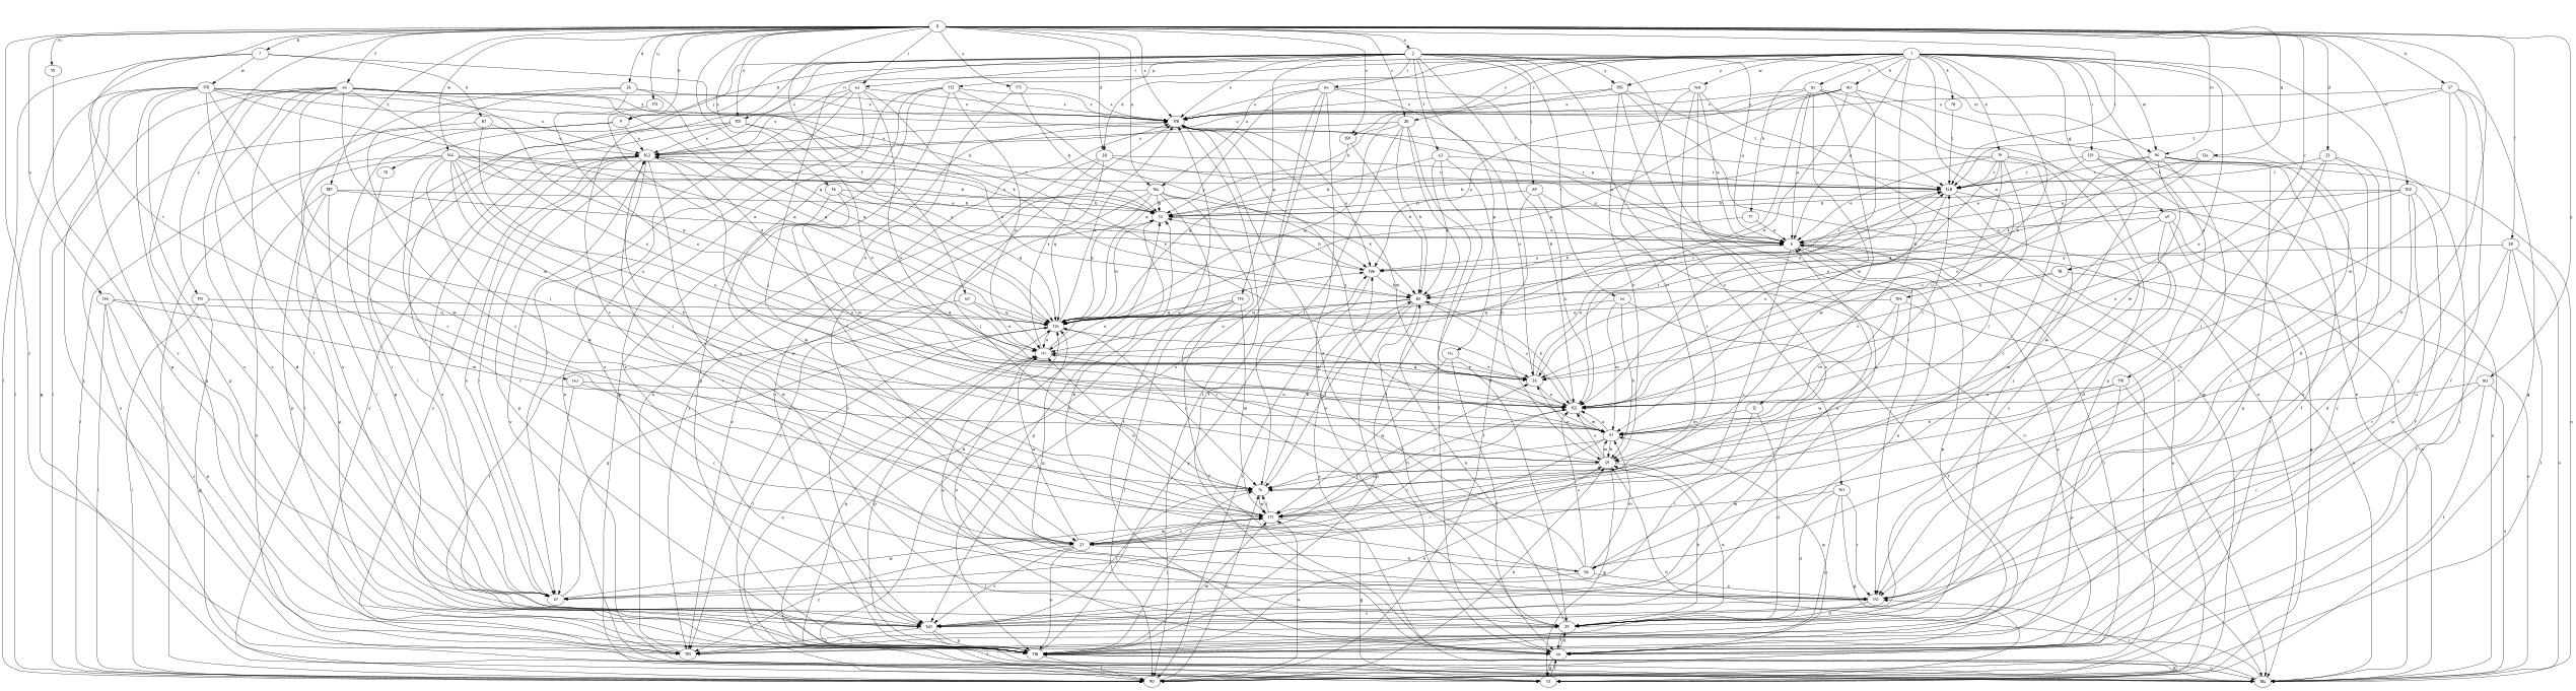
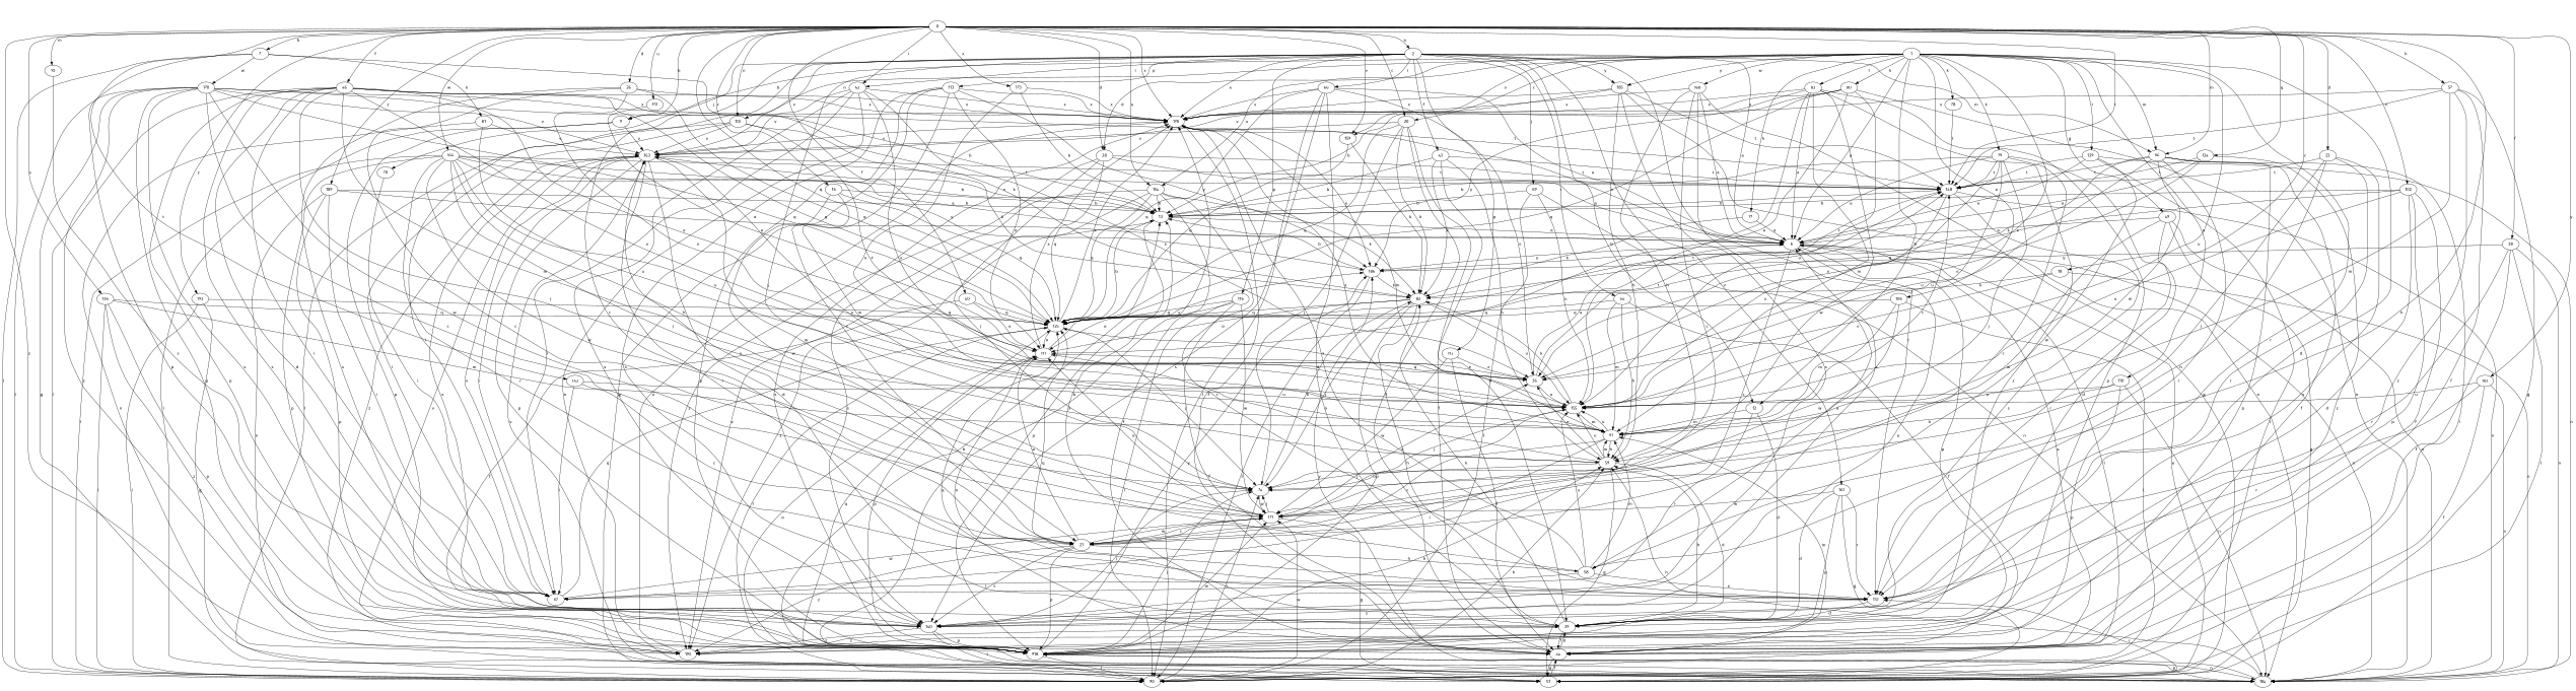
  strict digraph {
    fontname="Fira Sans"
    node [fontname="Fira Sans"]
    edge [fontname="Fira Sans"]
    0
    2
    7
    9
    16
    18
    20
    23
    26
    28
    38
    40
    n13 [label=46]
    57
    58
    62
    92
    96
    102
    103
    124
    125
    136
    143
    148
    151
    154
    159
    166
    173
    178
    183
    189
    192
    193
    6
    12
    132
    185
    21
    43
    64
    66
    67
    69
    70
    74
    112
    113
    116
    162
    163
    90
-   118
+   118 [label=918]
    81
    82
    170
    97
    13
    171
    36
    104
    29
    44
    140
    186
    111
    51
    155
    59
    1
    49
    77
    78
    79
    80
    83
    106
    110
    129
    168
    0 -> 2 [label=a]
    0 -> 7 [label=b]
    0 -> 9 [label=b]
    0 -> 16 [label=c]
    0 -> 18 [label=c]
    0 -> 20 [label=c]
    0 -> 23 [label=d]
    0 -> 26 [label=d]
    0 -> 28 [label=d]
    0 -> 38 [label=f]
    0 -> 40 [label=f]
    0 -> n13 [label=f]
    0 -> 57 [label=h]
    0 -> 58 [label=h]
    0 -> 62 [label=i]
    0 -> 92 [label=m]
    0 -> 96 [label=m]
    0 -> 102 [label=n]
    0 -> 103 [label=n]
    0 -> 124 [label=q]
    0 -> 125 [label=q]
    0 -> 136 [label=s]
    0 -> 143 [label=t]
    0 -> 148 [label=t]
    0 -> 151 [label=u]
    0 -> 154 [label=u]
    0 -> 159 [label=v]
    0 -> 166 [label=w]
    0 -> 173 [label=x]
    0 -> 178 [label=x]
    0 -> 183 [label=y]
    0 -> 189 [label=z]
    0 -> 192 [label=z]
    0 -> 193 [label=z]
    2 -> 62 [label=i]
    2 -> 96 [label=m]
    2 -> 178 [label=x]
    2 -> 6 [label=a]
-   2 -> 155 [label=b]
+   2 -> 12 [label=b]
    2 -> 132 [label=r]
    2 -> 185 [label=y]
    2 -> 21 [label=c]
    2 -> 43 [label=f]
    2 -> 64 [label=i]
    2 -> 66 [label=i]
    2 -> 67 [label=i]
    2 -> 69 [label=j]
    2 -> 70 [label=j]
    2 -> 74 [label=j]
    2 -> 112 [label=p]
    2 -> 113 [label=p]
    2 -> 116 [label=p]
    2 -> 162 [label=v]
    2 -> 163 [label=v]
    7 -> 90 [label=l]
    7 -> 118 [label=p]
    7 -> 81 [label=k]
    7 -> 82 [label=k]
    7 -> 170 [label=w]
    9 -> 163 [label=v]
    9 -> 90 [label=l]
    9 -> 118 [label=p]
    16 -> 125 [label=q]
    16 -> 97 [label=m]
    16 -> 13 [label=b]
    16 -> 171 [label=w]
    18 -> 82 [label=k]
    18 -> 36 [label=e]
    18 -> 104 [label=n]
    20 -> 125 [label=q]
    20 -> 74 [label=j]
    20 -> 163 [label=v]
    20 -> 82 [label=k]
    20 -> 29 [label=d]
    20 -> 44 [label=f]
    23 -> 58 [label=h]
    23 -> 148 [label=t]
    23 -> 132 [label=r]
    23 -> 74 [label=j]
    23 -> 140 [label=s]
    26 -> 125 [label=q]
    26 -> 178 [label=x]
    26 -> 21 [label=c]
    26 -> 36 [label=e]
    26 -> 140 [label=s]
    28 -> 125 [label=q]
    28 -> 148 [label=t]
    28 -> 193 [label=z]
    28 -> 6 [label=a]
    28 -> 74 [label=j]
    38 -> 132 [label=r]
    38 -> 90 [label=l]
    38 -> 104 [label=n]
    38 -> 44 [label=f]
    38 -> 186 [label=y]
    40 -> 125 [label=q]
    40 -> 44 [label=f]
    40 -> 111 [label=o]
    n13 -> 125 [label=q]
    n13 -> 178 [label=x]
    n13 -> 67 [label=i]
    n13 -> 74 [label=j]
    n13 -> 90 [label=l]
    n13 -> 118 [label=p]
    n13 -> 97 [label=m]
    n13 -> 13 [label=b]
    n13 -> 36 [label=e]
    n13 -> 29 [label=d]
    n13 -> 140 [label=s]
    n13 -> 111 [label=o]
    57 -> 148 [label=t]
    57 -> 178 [label=x]
    57 -> 193 [label=z]
    57 -> 97 [label=m]
    57 -> 44 [label=f]
    57 -> 51 [label=g]
    58 -> 178 [label=x]
    58 -> 6 [label=a]
    58 -> 132 [label=e]
    58 -> 67 [label=i]
    58 -> 97 [label=m]
    58 -> 13 [label=b]
    58 -> 155 [label=u]
    62 -> 178 [label=x]
    62 -> 67 [label=i]
    62 -> 163 [label=v]
    62 -> 36 [label=e]
    62 -> 104 [label=n]
    62 -> 140 [label=s]
    62 -> 155 [label=u]
    92 -> 140 [label=s]
    96 -> 148 [label=t]
    96 -> 132 [label=r]
    96 -> 90 [label=l]
    96 -> 118 [label=p]
    96 -> 82 [label=k]
    96 -> 97 [label=m]
    96 -> 44 [label=f]
    96 -> 155 [label=u]
    102 -> 125 [label=q]
    102 -> 118 [label=p]
    102 -> 13 [label=b]
    102 -> 29 [label=d]
    102 -> 44 [label=f]
    102 -> 155 [label=u]
    103 -> 67 [label=i]
    103 -> 163 [label=v]
    103 -> 90 [label=l]
    103 -> 82 [label=k]
    103 -> 36 [label=e]
    124 -> 148 [label=t]
    124 -> 193 [label=z]
    124 -> 6 [label=a]
    124 -> 36 [label=e]
    125 -> 148 [label=t]
    125 -> 178 [label=x]
    125 -> 74 [label=j]
    125 -> 90 [label=l]
    125 -> 13 [label=b]
    125 -> 111 [label=o]
    136 -> 125 [label=q]
    136 -> 193 [label=z]
    136 -> 90 [label=l]
    136 -> 118 [label=p]
    136 -> 97 [label=m]
    143 -> 21 [label=c]
    143 -> 67 [label=i]
    143 -> 155 [label=u]
    148 -> 13 [label=b]
    148 -> 104 [label=n]
    148 -> 140 [label=s]
    148 -> 155 [label=u]
    151 -> 111 [label=o]
    154 -> 125 [label=q]
    154 -> 193 [label=z]
    154 -> 132 [label=r]
    154 -> 82 [label=k]
    154 -> 13 [label=b]
    154 -> 44 [label=f]
    154 -> 140 [label=s]
    159 -> 125 [label=q]
    159 -> 82 [label=k]
    166 -> 148 [label=t]
    166 -> 6 [label=a]
    166 -> 132 [label=r]
    166 -> 74 [label=j]
    166 -> 90 [label=l]
    166 -> 118 [label=p]
    166 -> 13 [label=b]
    166 -> 171 [label=w]
    166 -> 186 [label=y]
    166 -> 155 [label=u]
    166 -> 59 [label=h]
    173 -> 178 [label=x]
    173 -> 13 [label=b]
    173 -> 155 [label=u]
    178 -> 163 [label=v]
    178 -> 97 [label=m]
    178 -> 44 [label=f]
    178 -> 186 [label=y]
    183 -> 132 [label=r]
    183 -> 104 [label=n]
    183 -> 44 [label=f]
    183 -> 155 [label=u]
    189 -> 6 [label=a]
    189 -> 67 [label=i]
    189 -> 118 [label=p]
    189 -> 13 [label=b]
    189 -> 104 [label=n]
    192 -> 125 [label=q]
    192 -> 90 [label=l]
    192 -> 51 [label=g]
    193 -> 178 [label=x]
    193 -> 163 [label=v]
    6 -> 178 [label=x]
    6 -> 21 [label=c]
    6 -> 90 [label=l]
    6 -> 118 [label=p]
    6 -> 104 [label=n]
    6 -> 186 [label=y]
    12 -> 67 [label=i]
    12 -> 97 [label=m]
    12 -> 29 [label=d]
    132 -> 125 [label=q]
    132 -> 29 [label=d]
    132 -> 140 [label=s]
    185 -> 148 [label=t]
    185 -> 178 [label=x]
    185 -> 13 [label=b]
    185 -> 104 [label=n]
    185 -> 140 [label=s]
    185 -> 59 [label=h]
    21 -> 58 [label=h]
    21 -> 193 [label=z]
    21 -> 163 [label=v]
    21 -> 118 [label=p]
    21 -> 171 [label=w]
    21 -> 140 [label=s]
    21 -> 111 [label=o]
    21 -> 155 [label=u]
    43 -> 148 [label=t]
    43 -> 82 [label=k]
    43 -> 13 [label=b]
    43 -> 44 [label=f]
    43 -> 59 [label=h]
    64 -> 125 [label=q]
    64 -> 97 [label=m]
    64 -> 44 [label=f]
    64 -> 59 [label=h]
    66 -> 125 [label=q]
    66 -> 178 [label=x]
    66 -> 6 [label=a]
    66 -> 90 [label=l]
    66 -> 36 [label=e]
    66 -> 29 [label=d]
    66 -> 140 [label=s]
    67 -> 125 [label=q]
    67 -> 163 [label=v]
    67 -> 171 [label=w]
    69 -> 90 [label=l]
    69 -> 13 [label=b]
    69 -> 104 [label=n]
    69 -> 155 [label=u]
    70 -> 67 [label=i]
    74 -> 82 [label=k]
    74 -> 171 [label=w]
    112 -> 171 [label=w]
    112 -> 36 [label=e]
    112 -> 44 [label=f]
    113 -> 178 [label=x]
    113 -> 21 [label=c]
    113 -> 118 [label=p]
    113 -> 140 [label=s]
    113 -> 186 [label=y]
    113 -> 111 [label=o]
    113 -> 51 [label=g]
    116 -> 125 [label=q]
    116 -> 90 [label=l]
    116 -> 171 [label=w]
    116 -> 44 [label=f]
    116 -> 111 [label=o]
    162 -> 132 [label=r]
    162 -> 118 [label=p]
    162 -> 171 [label=w]
    162 -> 29 [label=d]
    162 -> 51 [label=g]
    163 -> 148 [label=t]
    163 -> 193 [label=z]
    163 -> 132 [label=r]
    163 -> 67 [label=i]
    163 -> 118 [label=p]
    163 -> 171 [label=w]
    163 -> 29 [label=d]
    163 -> 140 [label=s]
    90 -> 74 [label=j]
    90 -> 171 [label=w]
    90 -> 59 [label=h]
    118 -> 178 [label=x]
    118 -> 74 [label=j]
    118 -> 90 [label=l]
    118 -> 171 [label=w]
    118 -> 104 [label=n]
    118 -> 186 [label=y]
    118 -> 59 [label=h]
    81 -> 163 [label=v]
    81 -> 104 [label=n]
    81 -> 155 [label=u]
    82 -> 125 [label=q]
    82 -> 74 [label=j]
    82 -> 118 [label=p]
    82 -> 29 [label=h]
    82 -> 111 [label=o]
    82 -> 155 [label=u]
    170 -> 125 [label=q]
    170 -> 148 [label=t]
    170 -> 178 [label=x]
    170 -> 193 [label=z]
    170 -> 21 [label=c]
    170 -> 163 [label=v]
    170 -> 90 [label=l]
    170 -> 118 [label=p]
    170 -> 171 [label=w]
    170 -> 140 [label=s]
    170 -> 51 [label=g]
    97 -> 148 [label=t]
    97 -> 178 [label=x]
    97 -> 21 [label=c]
    97 -> 67 [label=i]
    97 -> 155 [label=u]
    97 -> 59 [label=h]
    13 -> 193 [label=z]
    13 -> 6 [label=a]
    13 -> 163 [label=v]
    13 -> 118 [label=p]
    171 -> 21 [label=c]
    171 -> 74 [label=j]
    171 -> 36 [label=e]
    171 -> 111 [label=o]
    171 -> 51 [label=g]
    36 -> 148 [label=t]
    36 -> 6 [label=a]
    36 -> 155 [label=u]
    104 -> 125 [label=q]
    104 -> 178 [label=x]
    104 -> 163 [label=v]
    104 -> 118 [label=p]
    104 -> 186 [label=y]
    104 -> 59 [label=h]
    29 -> 193 [label=z]
    29 -> 82 [label=k]
    29 -> 44 [label=f]
    29 -> 111 [label=o]
    29 -> 59 [label=h]
    44 -> 125 [label=q]
    44 -> 6 [label=a]
    44 -> 97 [label=m]
    44 -> 29 [label=d]
    44 -> 51 [label=g]
    140 -> 193 [label=z]
    140 -> 6 [label=a]
    140 -> 74 [label=j]
    140 -> 90 [label=l]
    140 -> 118 [label=p]
    186 -> 148 [label=t]
    186 -> 90 [label=l]
    186 -> 82 [label=k]
    186 -> 13 [label=b]
    111 -> 178 [label=x]
    111 -> 118 [label=p]
    111 -> 36 [label=e]
    111 -> 186 [label=y]
    51 -> 6 [label=a]
    51 -> 132 [label=r]
    51 -> 13 [label=b]
    51 -> 44 [label=f]
    51 -> 111 [label=o]
    155 -> 125 [label=q]
    155 -> 74 [label=j]
    155 -> 82 [label=k]
    155 -> 97 [label=m]
    59 -> 74 [label=j]
    59 -> 163 [label=v]
    59 -> 97 [label=m]
    59 -> 36 [label=e]
    59 -> 29 [label=d]
    59 -> 111 [label=o]
    59 -> 51 [label=g]
    59 -> 155 [label=u]
    1 -> 9 [label=b]
    1 -> 20 [label=c]
    1 -> 28 [label=d]
    1 -> 96 [label=m]
    1 -> 103 [label=n]
    1 -> 154 [label=u]
    1 -> 159 [label=v]
    1 -> 6 [label=a]
    1 -> 12 [label=b]
    1 -> 132 [label=r]
    1 -> 185 [label=y]
    1 -> 36 [label=e]
    1 -> 29 [label=d]
    1 -> 155 [label=u]
    1 -> 49 [label=g]
    1 -> 77 [label=k]
    1 -> 78 [label=k]
    1 -> 79 [label=k]
    1 -> 80 [label=k]
    1 -> 83 [label=l]
    1 -> 106 [label=o]
    1 -> 110 [label=o]
    1 -> 129 [label=r]
    1 -> 168 [label=w]
    49 -> 6 [label=a]
    49 -> 132 [label=r]
    49 -> 171 [label=w]
    49 -> 104 [label=n]
    49 -> 51 [label=g]
    77 -> 6 [label=a]
    77 -> 82 [label=k]
    78 -> 148 [label=t]
    79 -> 148 [label=t]
    79 -> 6 [label=a]
    79 -> 21 [label=c]
    79 -> 74 [label=j]
    79 -> 13 [label=b]
    79 -> 36 [label=e]
    79 -> 29 [label=d]
    79 -> 155 [label=u]
    80 -> 125 [label=q]
    80 -> 178 [label=x]
    80 -> 163 [label=v]
    80 -> 104 [label=n]
    80 -> 111 [label=o]
    80 -> 155 [label=u]
    83 -> 178 [label=x]
    83 -> 193 [label=z]
    83 -> 6 [label=a]
    83 -> 118 [label=p]
    83 -> 97 [label=m]
    83 -> 171 [label=w]
    83 -> 186 [label=y]
    83 -> 155 [label=u]
    106 -> 125 [label=q]
    106 -> 90 [label=l]
    106 -> 97 [label=m]
    106 -> 171 [label=w]
    110 -> 118 [label=p]
    110 -> 104 [label=n]
    110 -> 155 [label=u]
    110 -> 59 [label=h]
    129 -> 148 [label=t]
    129 -> 6 [label=a]
    129 -> 90 [label=l]
    129 -> 171 [label=w]
    129 -> 104 [label=n]
    168 -> 178 [label=x]
    168 -> 6 [label=a]
    168 -> 21 [label=c]
    168 -> 140 [label=s]
    168 -> 51 [label=g]
    168 -> 59 [label=h]
  }
